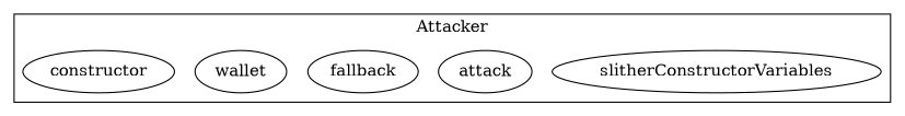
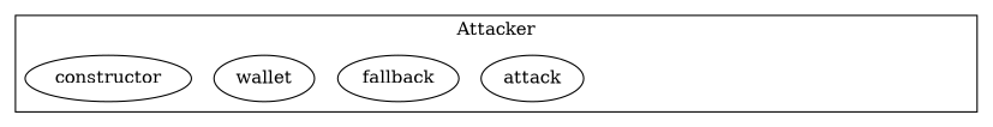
  strict digraph {
-   n1 [label=slitherConstructorVariables]
    n2 [label=attack]
    n3 [label=fallback]
    n4 [label=wallet]
    n5 [label=constructor]
    subgraph cluster_1 {
      label=Attacker
-     n1
      n2
      n3
      n4
      n5
    }
    subgraph cluster_2 {
      label="[Solidity]"
    }
  }
